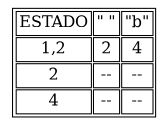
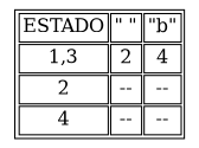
  digraph {
-   n1 [fontsize=15 label=<         <TABLE ALIGN="LEFT"> <TR><TD>ESTADO</TD> <TD>" "</TD> <TD>"b"</TD> </TR><TR><TD>1,2</TD> <TD>2</TD> <TD>4</TD> </TR><TR><TD>2</TD> <TD>--</TD> <TD>--</TD> </TR><TR><TD>4</TD> <TD>--</TD> <TD>--</TD> </TR></TABLE> > shape=plaintext]
+   n1 [fontsize=15 label=<         <TABLE ALIGN="LEFT"> <TR><TD>ESTADO</TD> <TD>" "</TD> <TD>"b"</TD> </TR><TR><TD>1,3</TD> <TD>2</TD> <TD>4</TD> </TR><TR><TD>2</TD> <TD>--</TD> <TD>--</TD> </TR><TR><TD>4</TD> <TD>--</TD> <TD>--</TD> </TR></TABLE> > shape=plaintext]
  }
